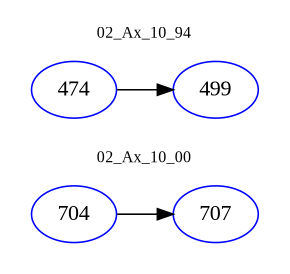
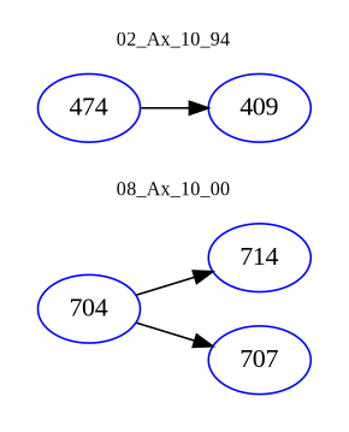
  digraph {
    fontname="Liberation Serif"
    rankdir=LR
    node [color=blue fontname="Liberation Serif"]
    edge [color=black fontname="Liberation Serif"]
    n1 [label=704]
    n2 [label=707]
+   n3 [label=714]
    n4 [label=474]
-   n5 [label=499]
+   n5 [label=409]
    subgraph cluster_1 {
      color=white
      fontsize=10
-     label="02_Ax_10_00"
+     label="08_Ax_10_00"
      n1
      n2
+     n3
    }
    subgraph cluster_2 {
      color=white
      fontsize=10
      label="02_Ax_10_94"
      n4
      n5
    }
    n1 -> n2
+   n1 -> n3
    n4 -> n5
  }
